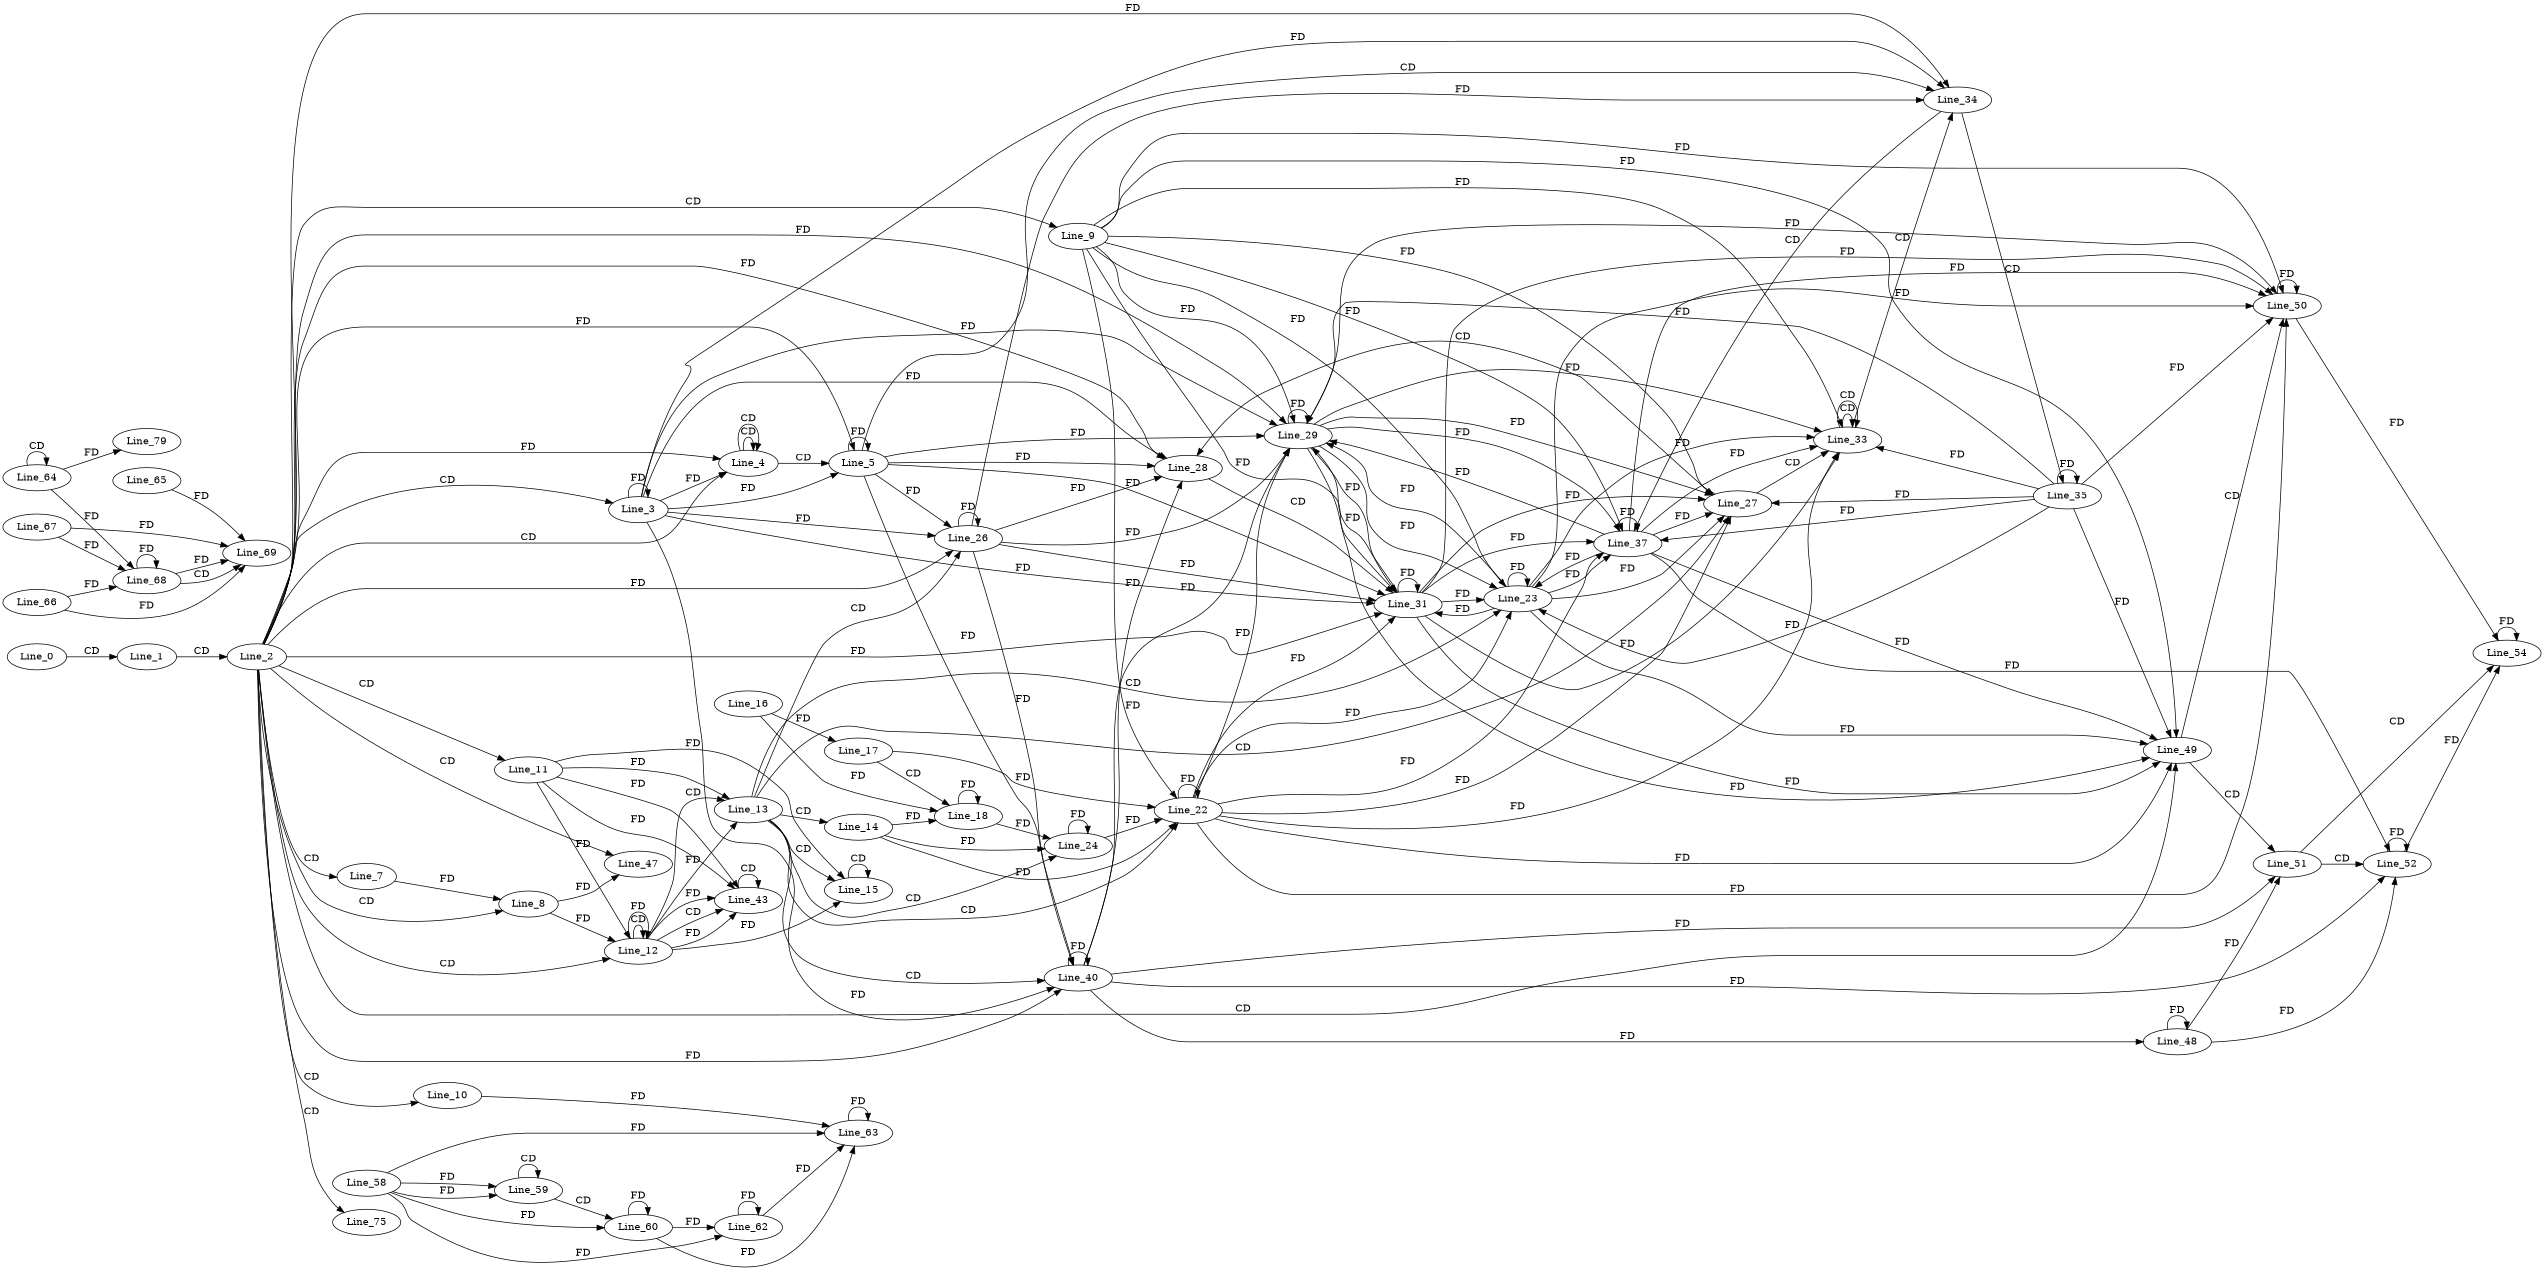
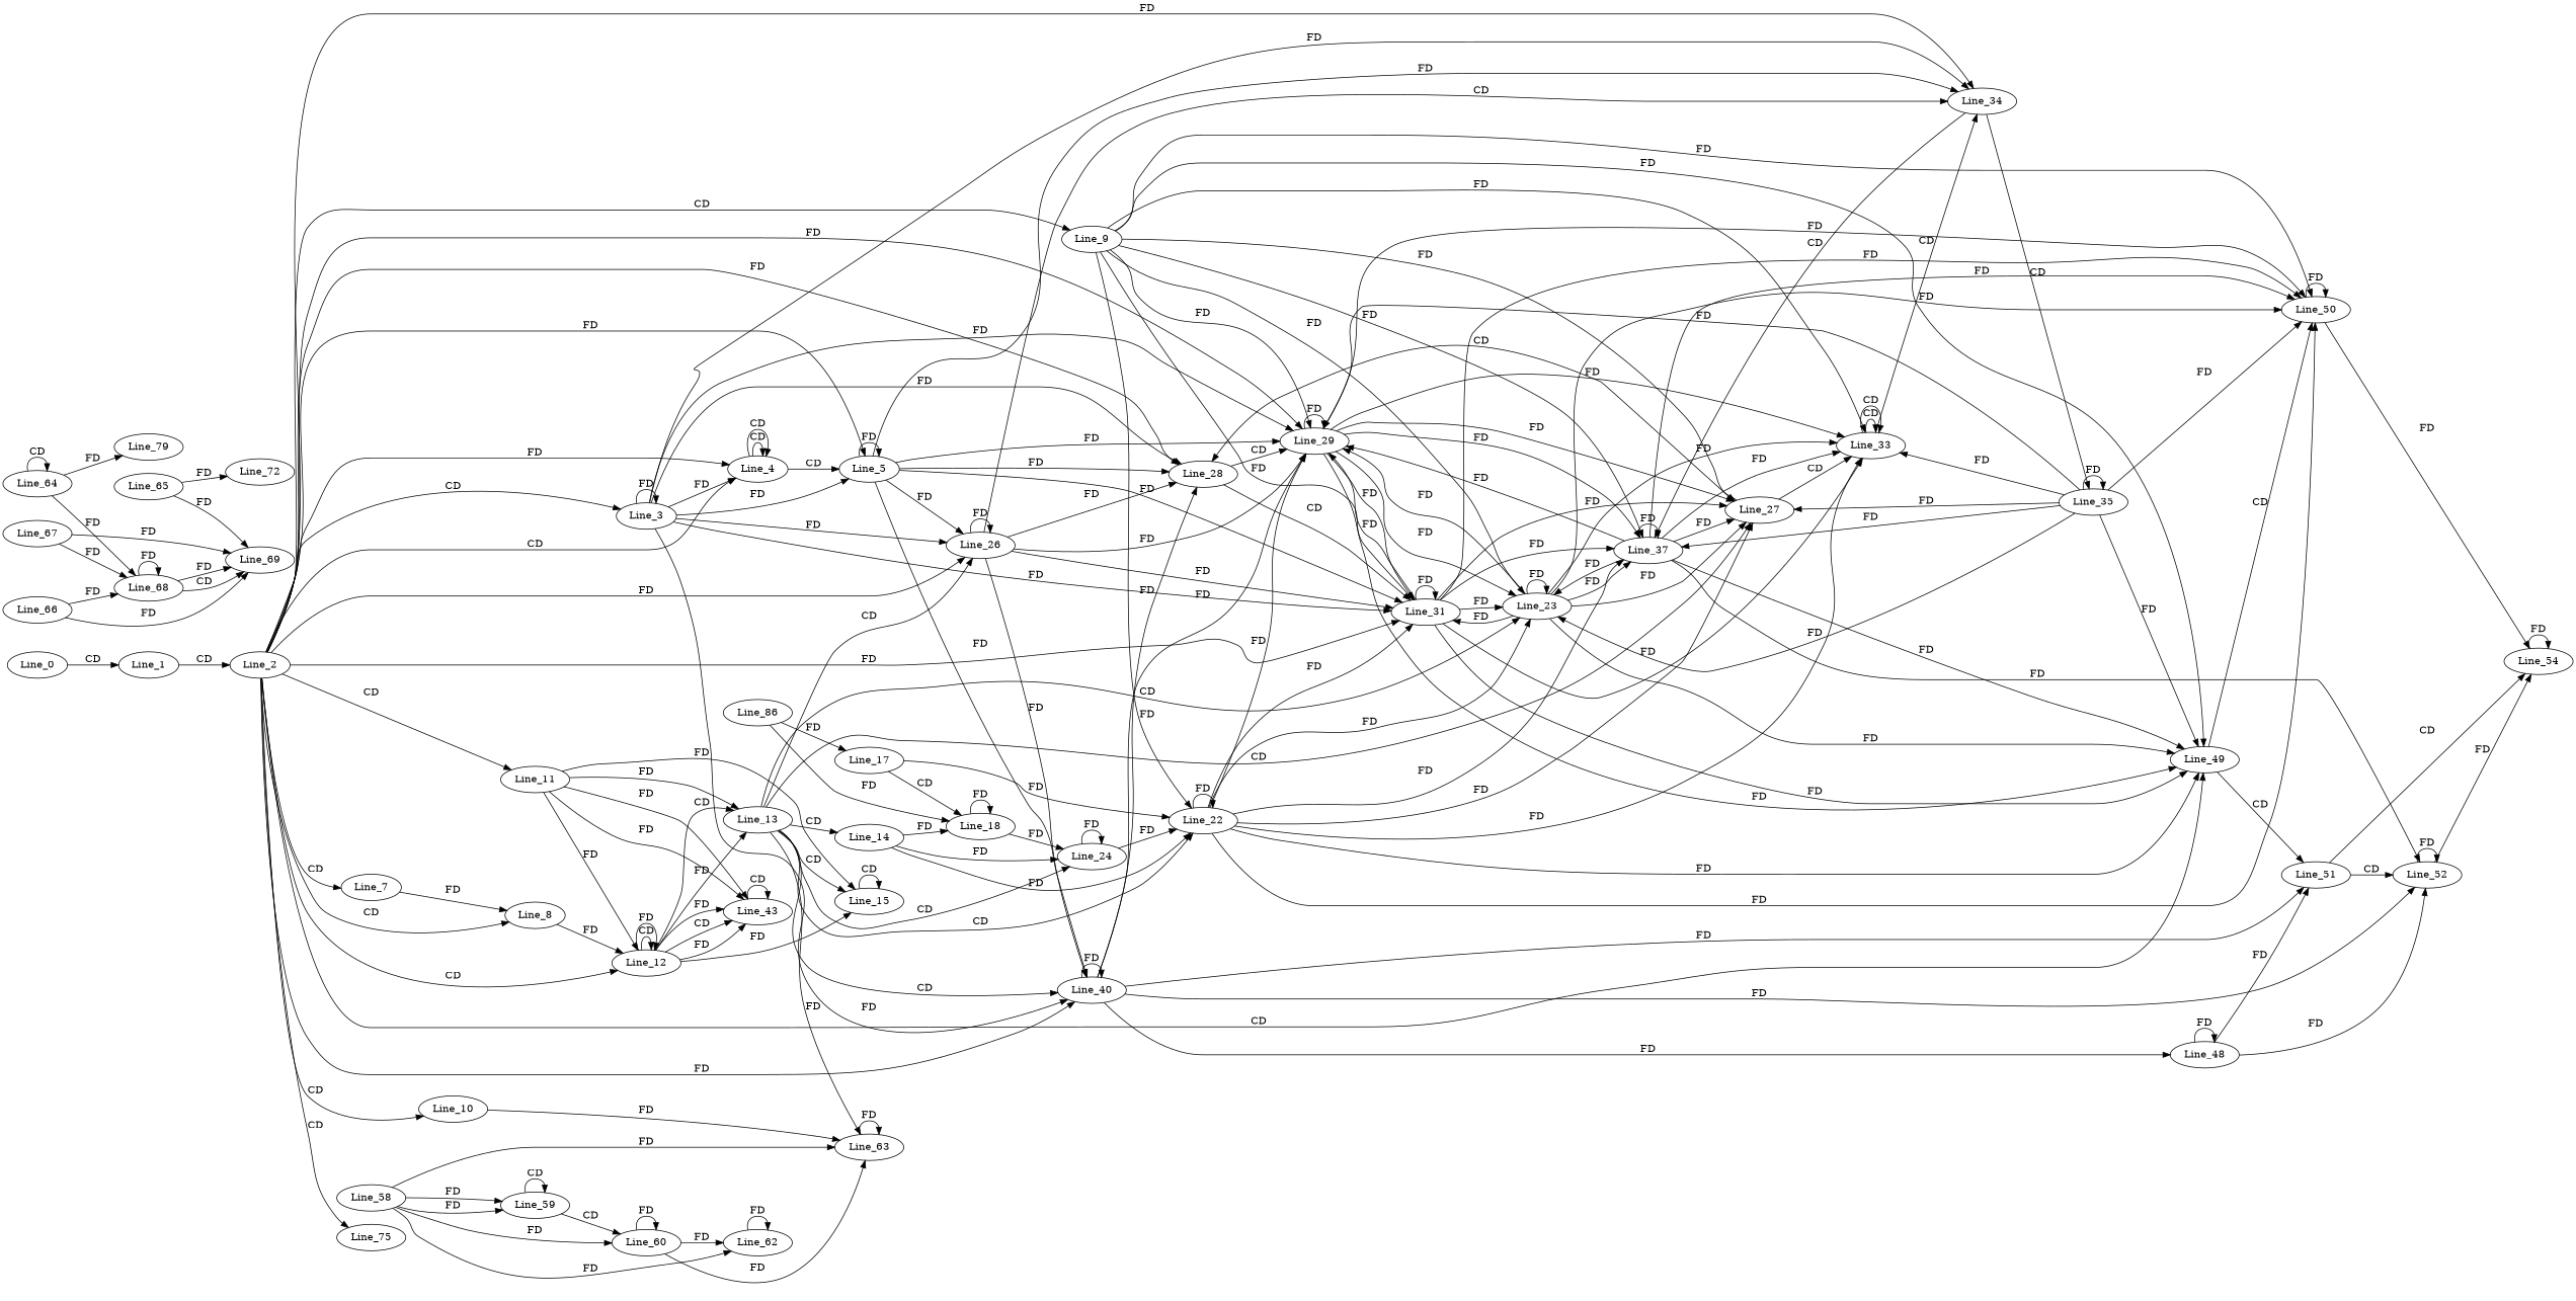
  digraph {
    rankdir=LR
    Line_0
    Line_1
    Line_2
    Line_3
    Line_4
    Line_5
    Line_7
    Line_8
    Line_9
    Line_10
    Line_11
    Line_12
    Line_26
    Line_28
    Line_29
    Line_31
    Line_34
    Line_40
-   Line_47
    Line_49
    Line_75
    Line_22
    Line_23
    Line_27
    Line_33
    Line_37
    Line_50
    Line_63
    Line_13
    Line_15
    Line_43
    Line_35
    Line_52
    Line_48
    Line_51
    Line_54
    Line_14
    Line_24
    Line_18
-   Line_16
+   Line_16 [label=Line_86]
    Line_17
    Line_58
    Line_59
    Line_60
    Line_62
    Line_64
    Line_68
    n48 [label=Line_79]
    Line_69
    Line_67
    Line_66
    Line_65
+   Line_72
    Line_0 -> Line_1 [label=CD]
    Line_1 -> Line_2 [label=CD]
    Line_2 -> Line_3 [label=CD]
    Line_2 -> Line_4 [label=CD]
    Line_2 -> Line_4 [label=FD]
    Line_2 -> Line_5 [label=FD]
    Line_2 -> Line_7 [label=CD]
    Line_2 -> Line_8 [label=CD]
    Line_2 -> Line_9 [label=CD]
    Line_2 -> Line_10 [label=CD]
    Line_2 -> Line_11 [label=CD]
    Line_2 -> Line_12 [label=CD]
    Line_2 -> Line_26 [label=FD]
    Line_2 -> Line_28 [label=FD]
    Line_2 -> Line_29 [label=FD]
    Line_2 -> Line_31 [label=FD]
    Line_2 -> Line_34 [label=FD]
    Line_2 -> Line_40 [label=FD]
-   Line_2 -> Line_47 [label=CD]
    Line_2 -> Line_49 [label=CD]
    Line_2 -> Line_75 [label=CD]
    Line_3 -> Line_3 [label=FD]
    Line_3 -> Line_4 [label=FD]
    Line_3 -> Line_5 [label=FD]
    Line_3 -> Line_26 [label=FD]
    Line_3 -> Line_28 [label=FD]
    Line_3 -> Line_29 [label=FD]
    Line_3 -> Line_31 [label=FD]
    Line_3 -> Line_34 [label=FD]
    Line_3 -> Line_40 [label=FD]
    Line_4 -> Line_4 [label=CD]
    Line_4 -> Line_4 [label=CD]
    Line_4 -> Line_5 [label=CD]
    Line_5 -> Line_5 [label=FD]
    Line_5 -> Line_26 [label=FD]
    Line_5 -> Line_28 [label=FD]
    Line_5 -> Line_29 [label=FD]
    Line_5 -> Line_31 [label=FD]
-   Line_5 -> Line_34 [label=CD]
+   Line_5 -> Line_34 [label=FD]
    Line_5 -> Line_40 [label=FD]
    Line_7 -> Line_8 [label=FD]
    Line_8 -> Line_12 [label=FD]
-   Line_8 -> Line_47 [label=FD]
    Line_9 -> Line_29 [label=FD]
    Line_9 -> Line_31 [label=FD]
    Line_9 -> Line_49 [label=FD]
    Line_9 -> Line_22 [label=FD]
    Line_9 -> Line_23 [label=FD]
    Line_9 -> Line_27 [label=FD]
    Line_9 -> Line_33 [label=FD]
    Line_9 -> Line_37 [label=FD]
    Line_9 -> Line_50 [label=FD]
    Line_10 -> Line_63 [label=FD]
    Line_11 -> Line_12 [label=FD]
    Line_11 -> Line_13 [label=FD]
    Line_11 -> Line_15 [label=FD]
    Line_11 -> Line_43 [label=FD]
    Line_11 -> Line_43 [label=FD]
    Line_12 -> Line_12 [label=CD]
    Line_12 -> Line_12 [label=FD]
    Line_12 -> Line_13 [label=CD]
    Line_12 -> Line_13 [label=FD]
    Line_12 -> Line_15 [label=FD]
    Line_12 -> Line_43 [label=CD]
    Line_12 -> Line_43 [label=FD]
    Line_12 -> Line_43 [label=FD]
    Line_26 -> Line_26 [label=FD]
    Line_26 -> Line_28 [label=FD]
    Line_26 -> Line_29 [label=FD]
    Line_26 -> Line_31 [label=FD]
-   Line_26 -> Line_34 [label=FD]
+   Line_26 -> Line_34 [label=CD]
    Line_26 -> Line_40 [label=FD]
+   Line_28 -> Line_29 [label=CD]
    Line_28 -> Line_31 [label=CD]
    Line_29 -> Line_29 [label=FD]
    Line_29 -> Line_31 [label=FD]
    Line_29 -> Line_49 [label=FD]
    Line_29 -> Line_23 [label=FD]
    Line_29 -> Line_27 [label=FD]
    Line_29 -> Line_33 [label=FD]
    Line_29 -> Line_37 [label=FD]
    Line_29 -> Line_50 [label=FD]
    Line_31 -> Line_29 [label=FD]
    Line_31 -> Line_31 [label=FD]
    Line_31 -> Line_49 [label=FD]
    Line_31 -> Line_23 [label=FD]
    Line_31 -> Line_27 [label=FD]
    Line_31 -> Line_33 [label=FD]
    Line_31 -> Line_37 [label=FD]
    Line_31 -> Line_50 [label=FD]
    Line_34 -> Line_37 [label=CD]
    Line_34 -> Line_35 [label=CD]
    Line_40 -> Line_28 [label=FD]
    Line_40 -> Line_29 [label=FD]
    Line_40 -> Line_40 [label=FD]
    Line_40 -> Line_52 [label=FD]
    Line_40 -> Line_48 [label=FD]
    Line_40 -> Line_51 [label=FD]
    Line_49 -> Line_50 [label=CD]
    Line_49 -> Line_51 [label=CD]
    Line_22 -> Line_29 [label=FD]
    Line_22 -> Line_31 [label=FD]
    Line_22 -> Line_49 [label=FD]
    Line_22 -> Line_22 [label=FD]
    Line_22 -> Line_23 [label=FD]
    Line_22 -> Line_27 [label=FD]
    Line_22 -> Line_33 [label=FD]
    Line_22 -> Line_37 [label=FD]
    Line_22 -> Line_50 [label=FD]
    Line_23 -> Line_29 [label=FD]
    Line_23 -> Line_31 [label=FD]
    Line_23 -> Line_49 [label=FD]
    Line_23 -> Line_23 [label=FD]
    Line_23 -> Line_27 [label=FD]
    Line_23 -> Line_33 [label=FD]
    Line_23 -> Line_37 [label=FD]
    Line_23 -> Line_50 [label=FD]
    Line_27 -> Line_28 [label=CD]
    Line_27 -> Line_33 [label=CD]
    Line_33 -> Line_34 [label=CD]
    Line_33 -> Line_33 [label=CD]
    Line_33 -> Line_33 [label=CD]
    Line_37 -> Line_29 [label=FD]
    Line_37 -> Line_49 [label=FD]
    Line_37 -> Line_23 [label=FD]
    Line_37 -> Line_27 [label=FD]
    Line_37 -> Line_33 [label=FD]
    Line_37 -> Line_37 [label=FD]
    Line_37 -> Line_50 [label=FD]
    Line_37 -> Line_52 [label=FD]
    Line_50 -> Line_50 [label=FD]
    Line_50 -> Line_54 [label=FD]
    Line_63 -> Line_63 [label=FD]
    Line_13 -> Line_26 [label=CD]
    Line_13 -> Line_40 [label=CD]
    Line_13 -> Line_22 [label=CD]
    Line_13 -> Line_23 [label=CD]
    Line_13 -> Line_27 [label=CD]
    Line_13 -> Line_15 [label=CD]
    Line_13 -> Line_14 [label=CD]
    Line_13 -> Line_24 [label=CD]
    Line_15 -> Line_15 [label=CD]
    Line_43 -> Line_43 [label=CD]
    Line_35 -> Line_29 [label=FD]
    Line_35 -> Line_49 [label=FD]
    Line_35 -> Line_23 [label=FD]
    Line_35 -> Line_27 [label=FD]
    Line_35 -> Line_33 [label=FD]
    Line_35 -> Line_37 [label=FD]
    Line_35 -> Line_50 [label=FD]
    Line_35 -> Line_35 [label=FD]
    Line_52 -> Line_52 [label=FD]
    Line_52 -> Line_54 [label=FD]
    Line_48 -> Line_52 [label=FD]
    Line_48 -> Line_48 [label=FD]
    Line_48 -> Line_51 [label=FD]
    Line_51 -> Line_52 [label=CD]
    Line_51 -> Line_54 [label=CD]
    Line_54 -> Line_54 [label=FD]
    Line_14 -> Line_22 [label=FD]
    Line_14 -> Line_24 [label=FD]
    Line_14 -> Line_18 [label=FD]
    Line_24 -> Line_22 [label=FD]
    Line_24 -> Line_24 [label=FD]
    Line_18 -> Line_24 [label=FD]
    Line_18 -> Line_18 [label=FD]
    Line_16 -> Line_18 [label=FD]
    Line_16 -> Line_17 [label=FD]
    Line_17 -> Line_22 [label=FD]
    Line_17 -> Line_18 [label=CD]
    Line_58 -> Line_63 [label=FD]
    Line_58 -> Line_59 [label=FD]
    Line_58 -> Line_59 [label=FD]
    Line_58 -> Line_60 [label=FD]
    Line_58 -> Line_62 [label=FD]
    Line_59 -> Line_59 [label=CD]
    Line_59 -> Line_60 [label=CD]
    Line_60 -> Line_63 [label=FD]
    Line_60 -> Line_60 [label=FD]
    Line_60 -> Line_62 [label=FD]
-   Line_62 -> Line_63 [label=FD]
+   Line_13 -> Line_63 [label=FD]
    Line_62 -> Line_62 [label=FD]
    Line_64 -> Line_64 [label=CD]
    Line_64 -> Line_68 [label=FD]
    Line_64 -> n48 [label=FD]
    Line_68 -> Line_68 [label=FD]
    Line_68 -> Line_69 [label=CD]
    Line_68 -> Line_69 [label=FD]
    Line_67 -> Line_68 [label=FD]
    Line_67 -> Line_69 [label=FD]
    Line_66 -> Line_68 [label=FD]
    Line_66 -> Line_69 [label=FD]
    Line_65 -> Line_69 [label=FD]
+   Line_65 -> Line_72 [label=FD]
  }
